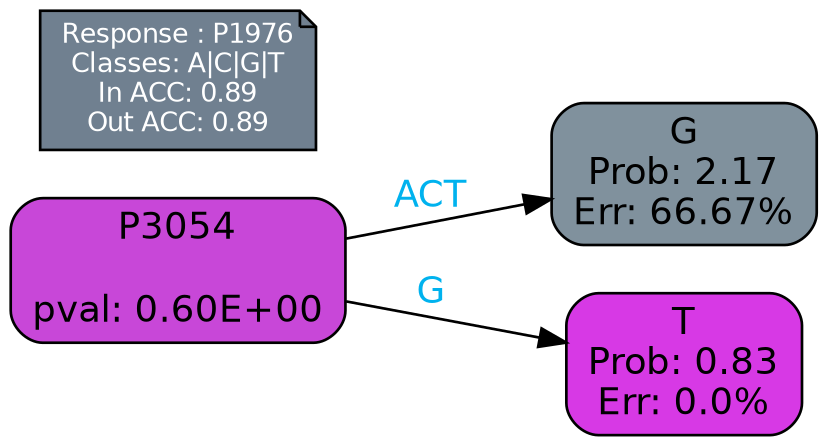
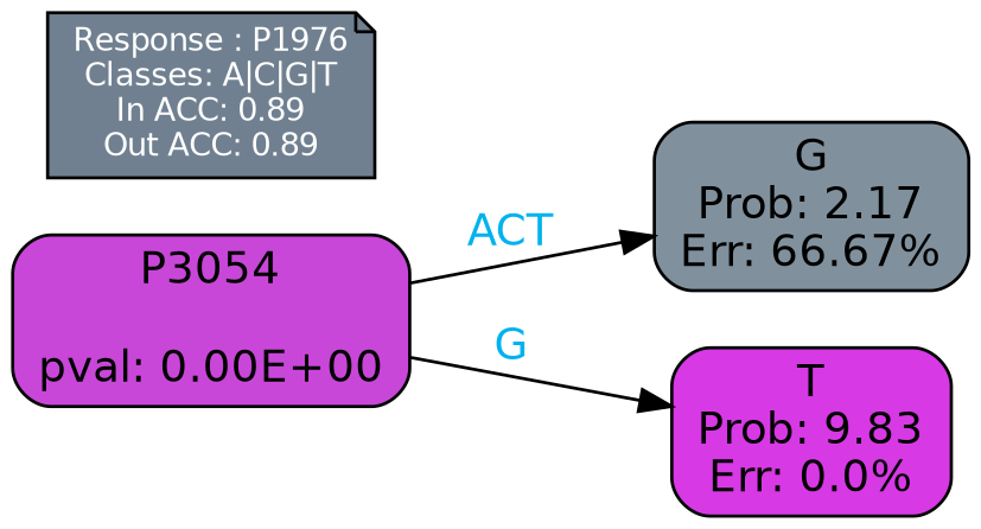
  digraph {
    rankdir=LR
    ranksep=equally
    splines=polylines
    node [color=black fontname=helvetica shape=box style="filled, rounded"]
    edge [fontcolor=deepskyblue2 fontname=helvetica]
    n1 [fillcolor="#80919d" label="G\nProb: 2.17\nErr: 66.67%"]
-   n2 [fillcolor="#d739e5" label="T\nProb: 0.83\nErr: 0.0%"]
+   n2 [fillcolor="#d739e5" label="T\nProb: 9.83\nErr: 0.0%"]
    n3 [align=left fillcolor=slategray fontcolor=white fontsize=10 label="Response : P1976\nClasses: A|C|G|T\nIn ACC: 0.89\nOut ACC: 0.89\n" shape=note style=filled]
-   n4 [fillcolor="#c847d8" label="P3054\n\npval: 0.60E+00"]
+   n4 [fillcolor="#c847d8" label="P3054\n\npval: 0.00E+00"]
    subgraph sub_1 {
      rank=same
      n1
      n2
    }
    subgraph sub_2 {
      rank=same
      n3
      n4
    }
    n4 -> n1 [label=ACT]
    n4 -> n2 [label=G]
  }
